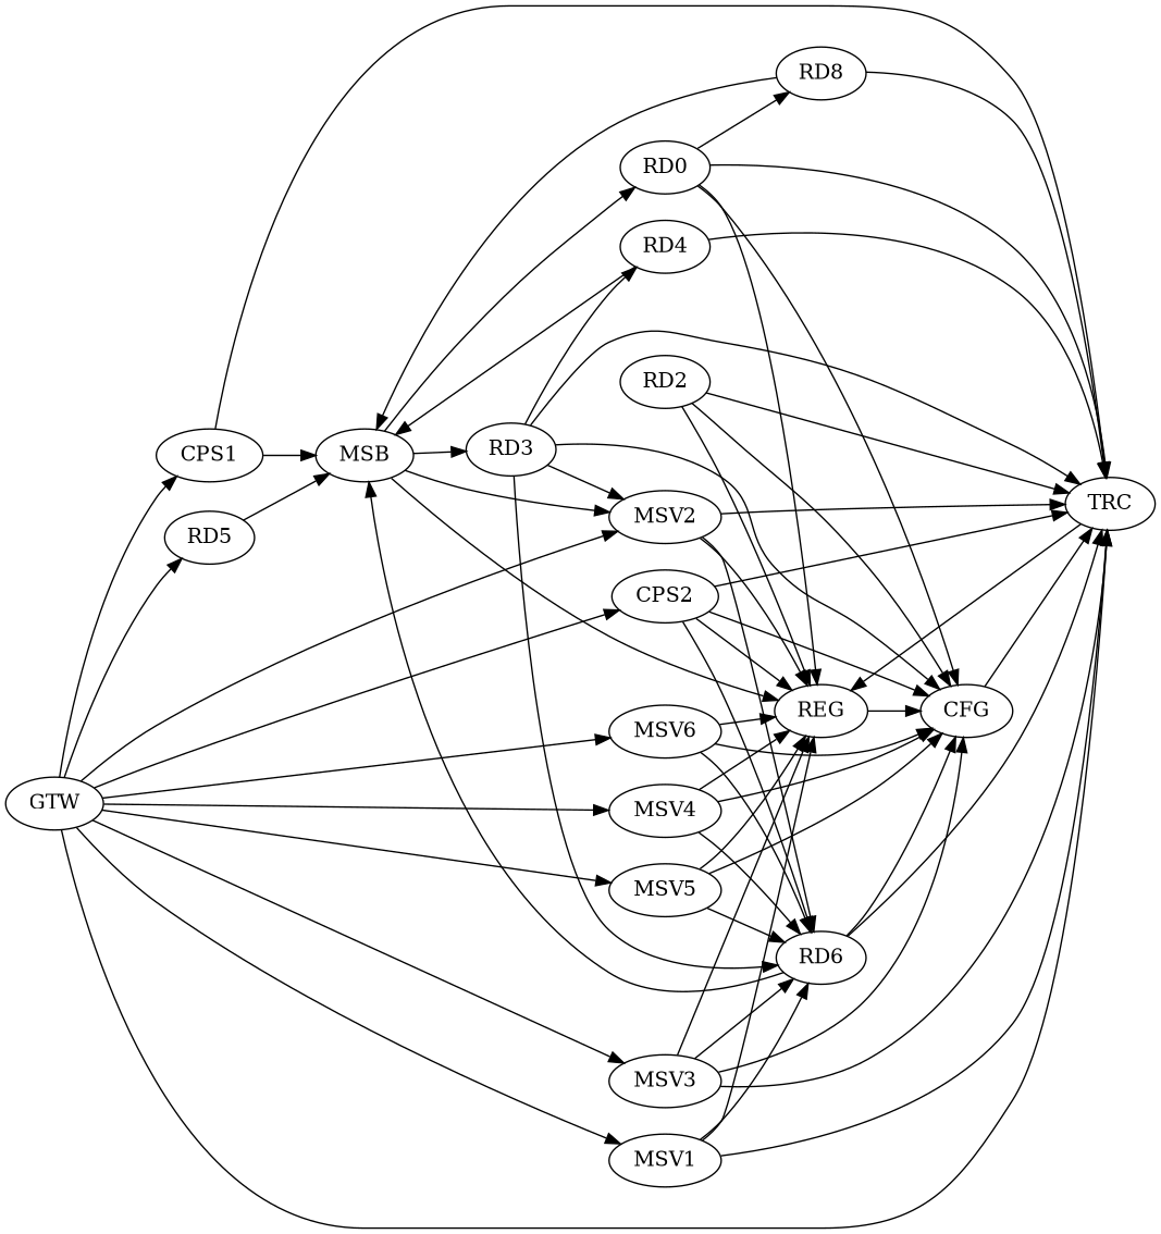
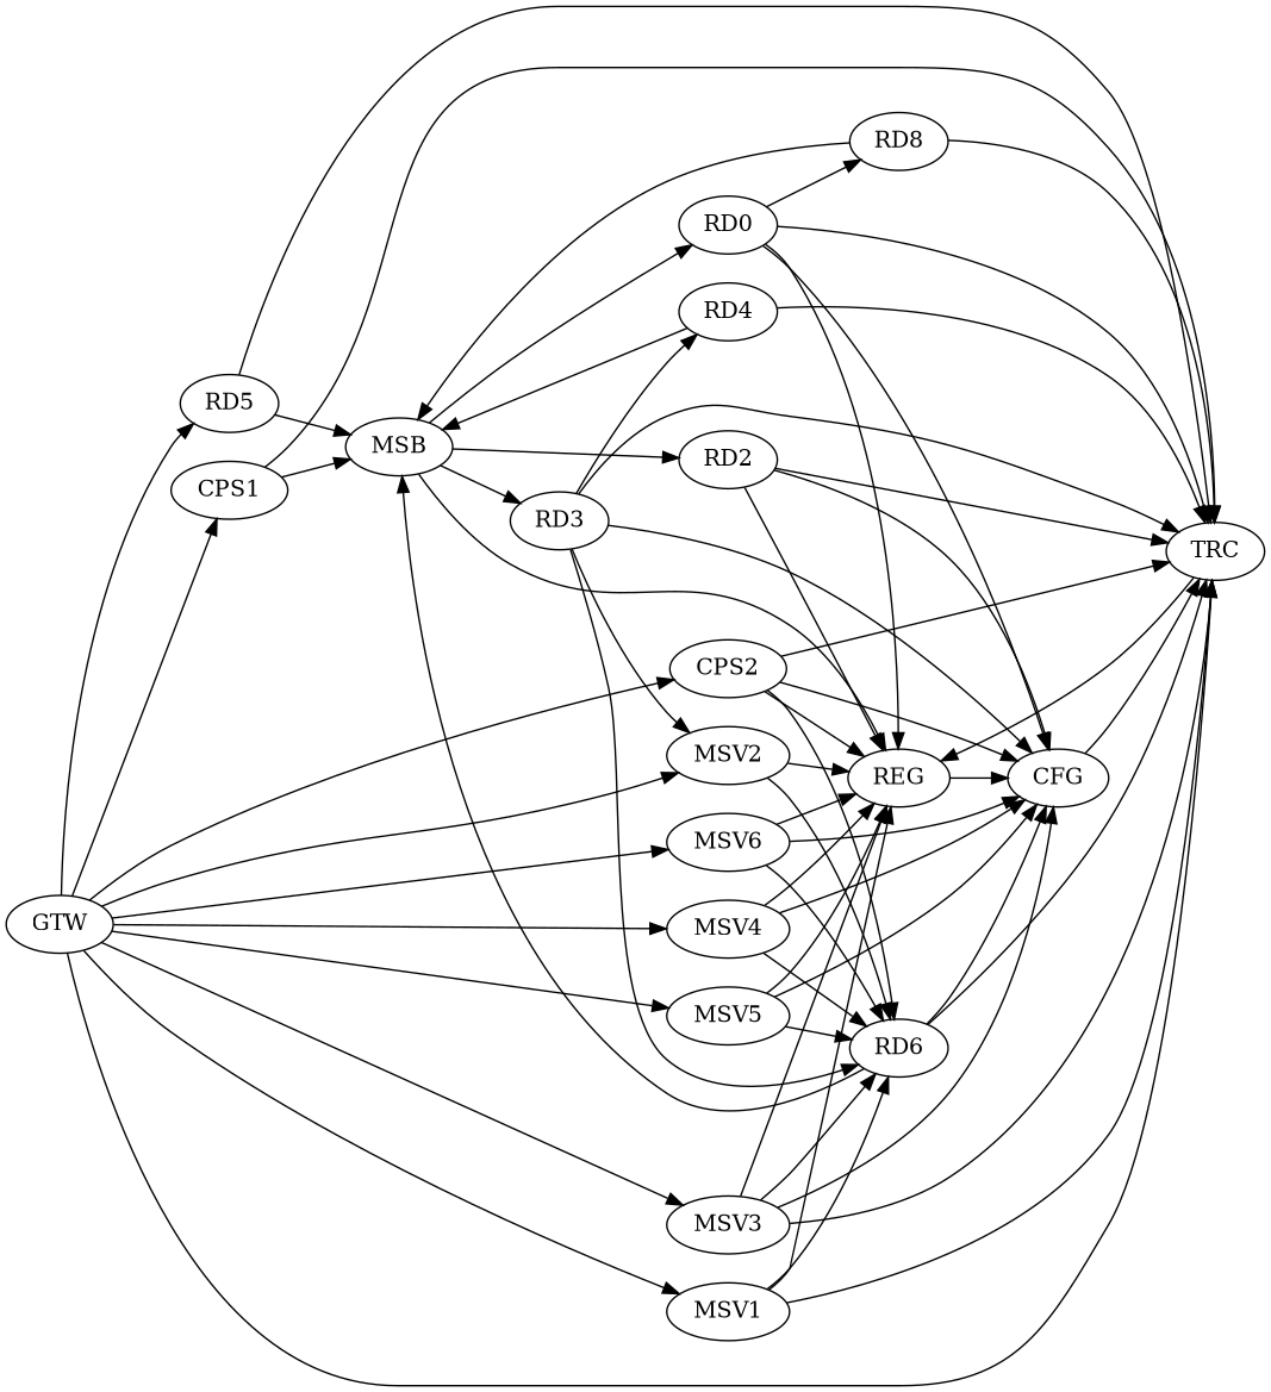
  strict digraph {
    rankdir=LR
    n1 [label=MSB]
    n2 [label=RD2]
    n3 [label=REG]
    n4 [label=RD3]
    n5 [label=RD0]
    n6 [label=TRC]
    n7 [label=CFG]
    n8 [label=RD4]
    n9 [label=RD6]
    n10 [label=MSV2]
    n11 [label=RD5]
    n12 [label=RD8]
    n13 [label=CPS1]
    n14 [label=CPS2]
    n15 [label=GTW]
    n16 [label=MSV1]
    n17 [label=MSV3]
    n18 [label=MSV4]
    n19 [label=MSV5]
    n20 [label=MSV6]
-   n1 -> n10
+   n1 -> n2
    n1 -> n3
    n1 -> n4
    n1 -> n5
    n2 -> n3
    n2 -> n6
    n2 -> n7
    n3 -> n7
    n4 -> n6
    n4 -> n7
    n4 -> n8
    n4 -> n9
    n4 -> n10
    n5 -> n3
    n5 -> n6
    n5 -> n7
    n5 -> n12
    n6 -> n3
    n7 -> n6
    n8 -> n1
    n8 -> n6
    n9 -> n1
    n9 -> n6
    n9 -> n7
    n10 -> n3
    n10 -> n9
    n11 -> n1
-   n10 -> n6
+   n11 -> n6
    n12 -> n1
    n12 -> n6
    n13 -> n1
    n13 -> n6
    n14 -> n3
    n14 -> n6
    n14 -> n7
    n14 -> n9
    n15 -> n6
    n15 -> n10
    n15 -> n11
    n15 -> n13
    n15 -> n14
    n15 -> n16
    n15 -> n17
    n15 -> n18
    n15 -> n19
    n15 -> n20
    n16 -> n3
    n16 -> n6
    n16 -> n9
    n17 -> n3
    n17 -> n6
    n17 -> n7
    n17 -> n9
    n18 -> n3
    n18 -> n7
    n18 -> n9
    n19 -> n3
    n19 -> n7
    n19 -> n9
    n20 -> n3
    n20 -> n7
    n20 -> n9
  }
